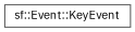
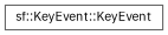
  digraph {
    rankdir=LR
    fontname="IBM Plex Sans"
-   n1 [color=grey40 fillcolor=white fontname="IBM Plex Sans" fontsize=10 height=0.2 label="sf::Event::KeyEvent" shape=box style=filled width=0.4]
+   n1 [color=grey40 fillcolor=white fontname="IBM Plex Sans" fontsize=10 height=0.2 label="sf::KeyEvent::KeyEvent" shape=box style=filled width=0.4]
  }
